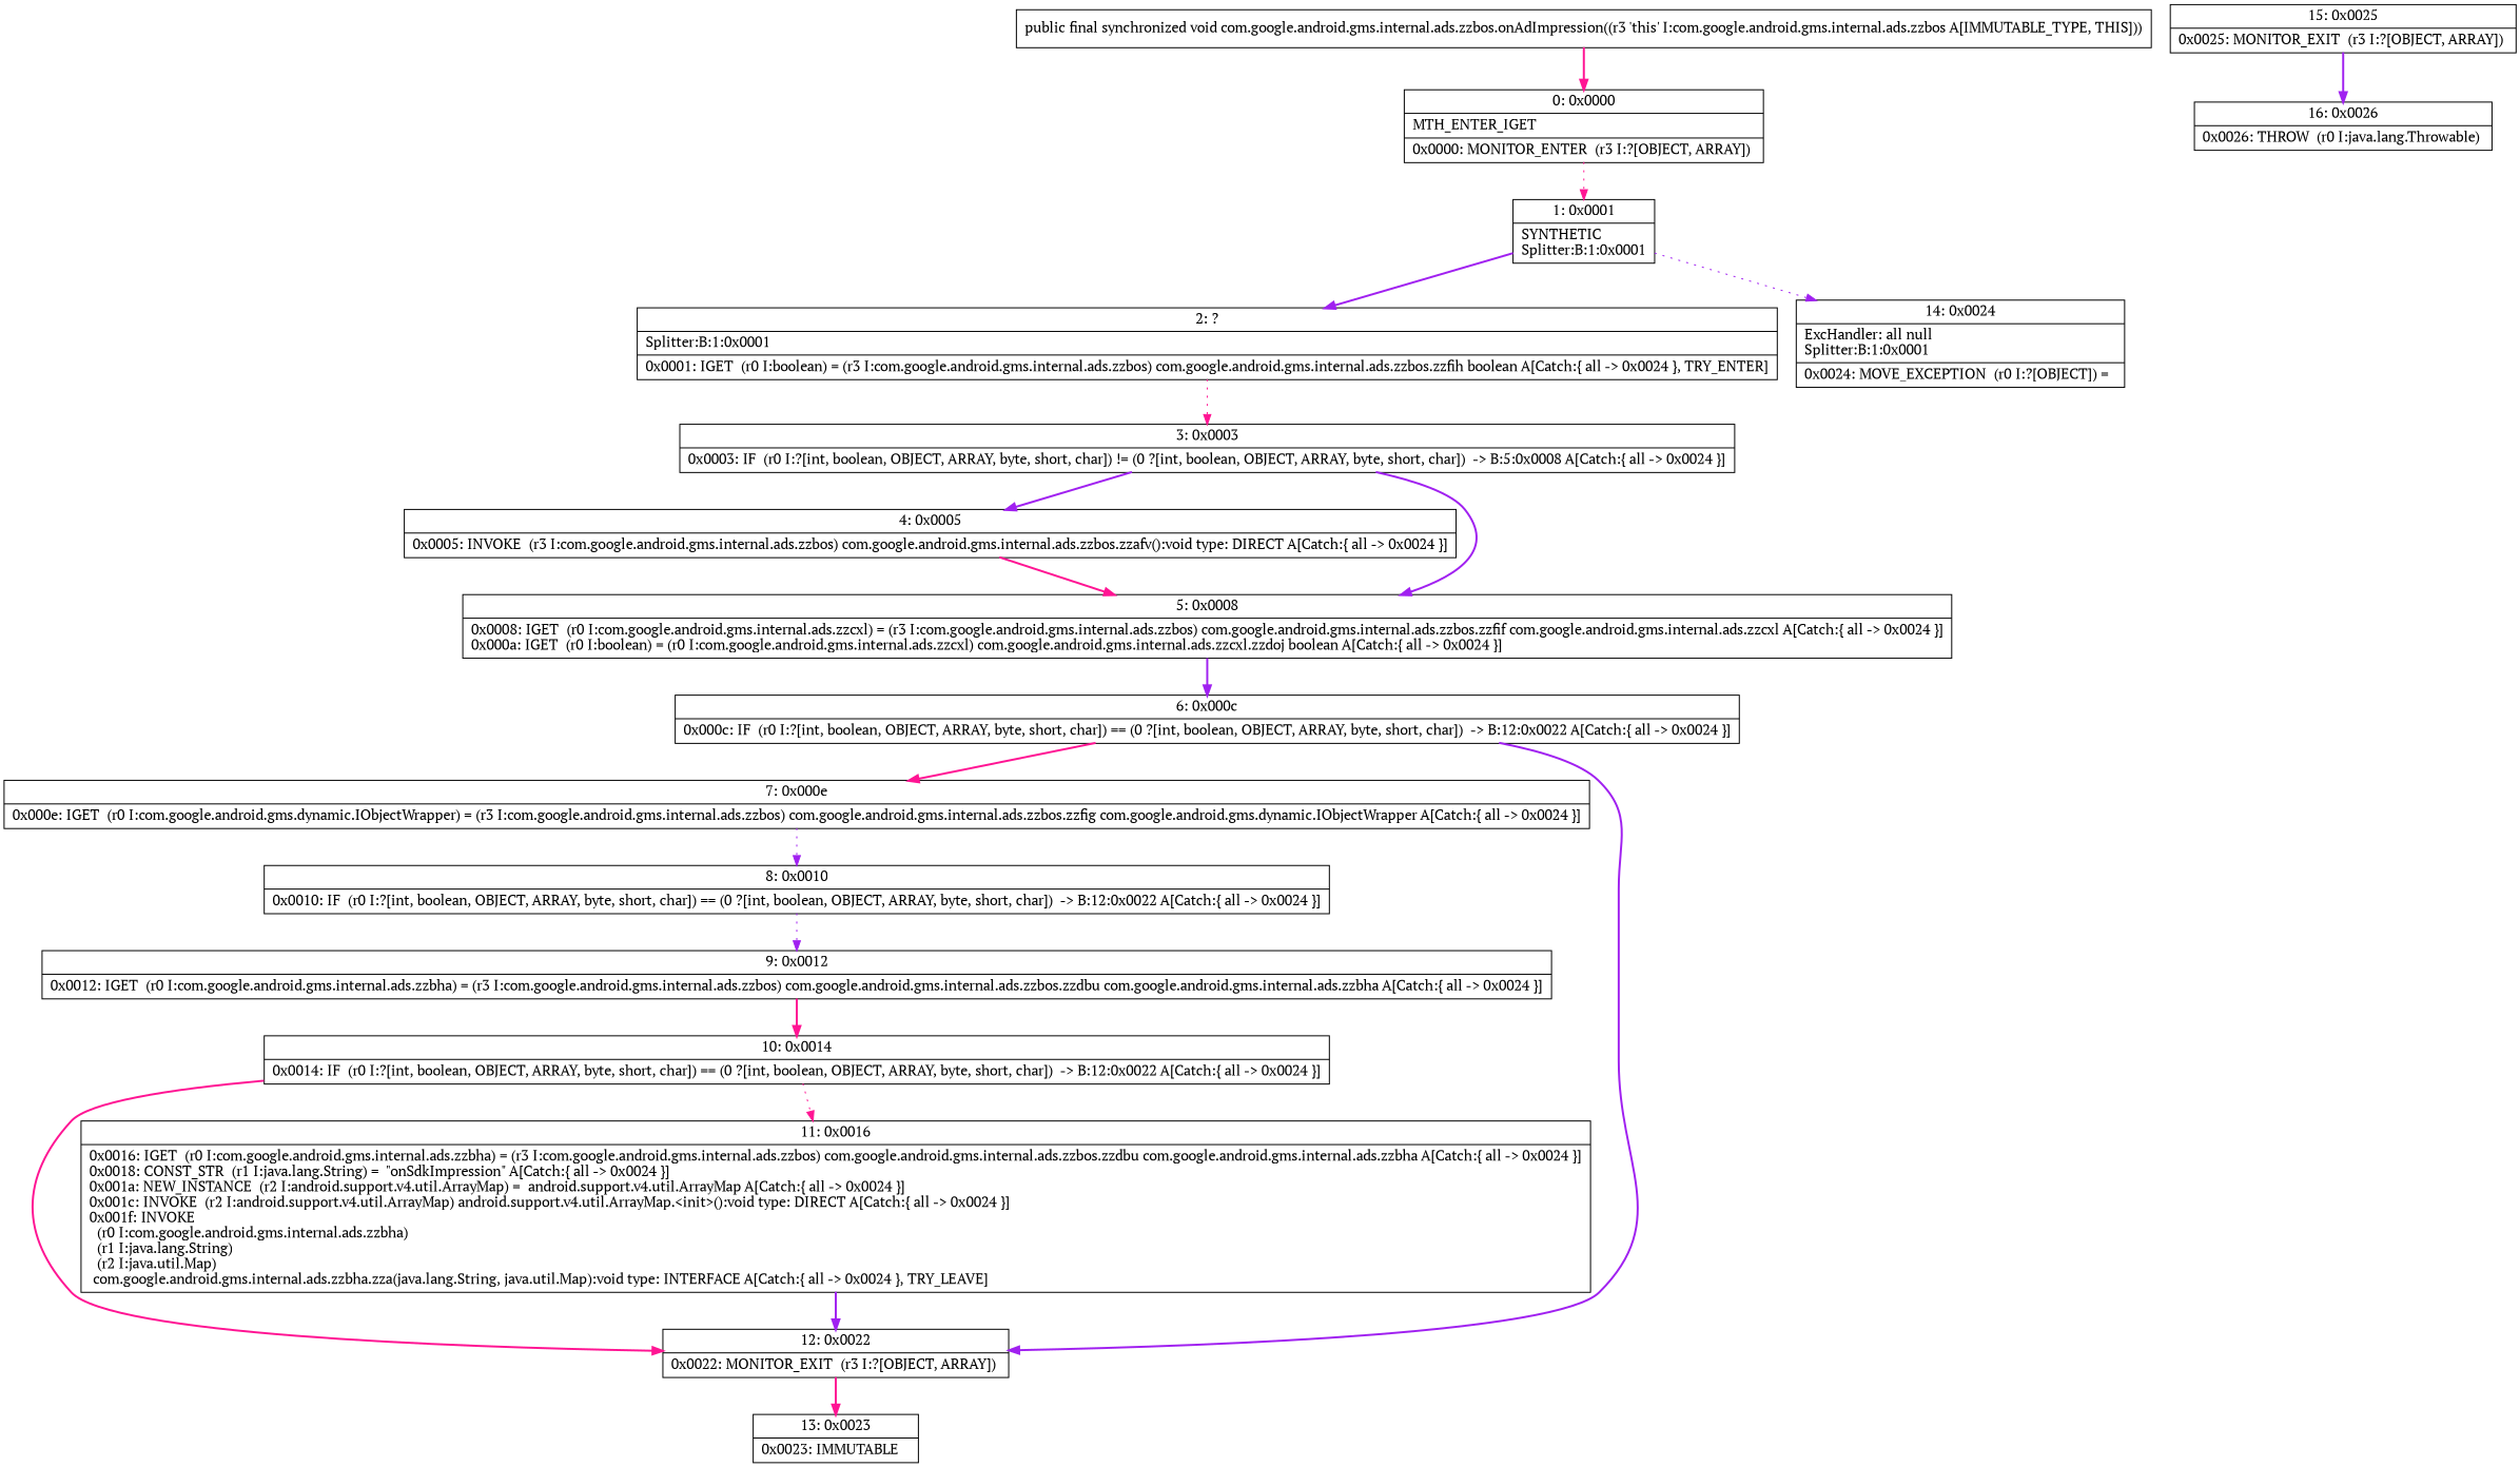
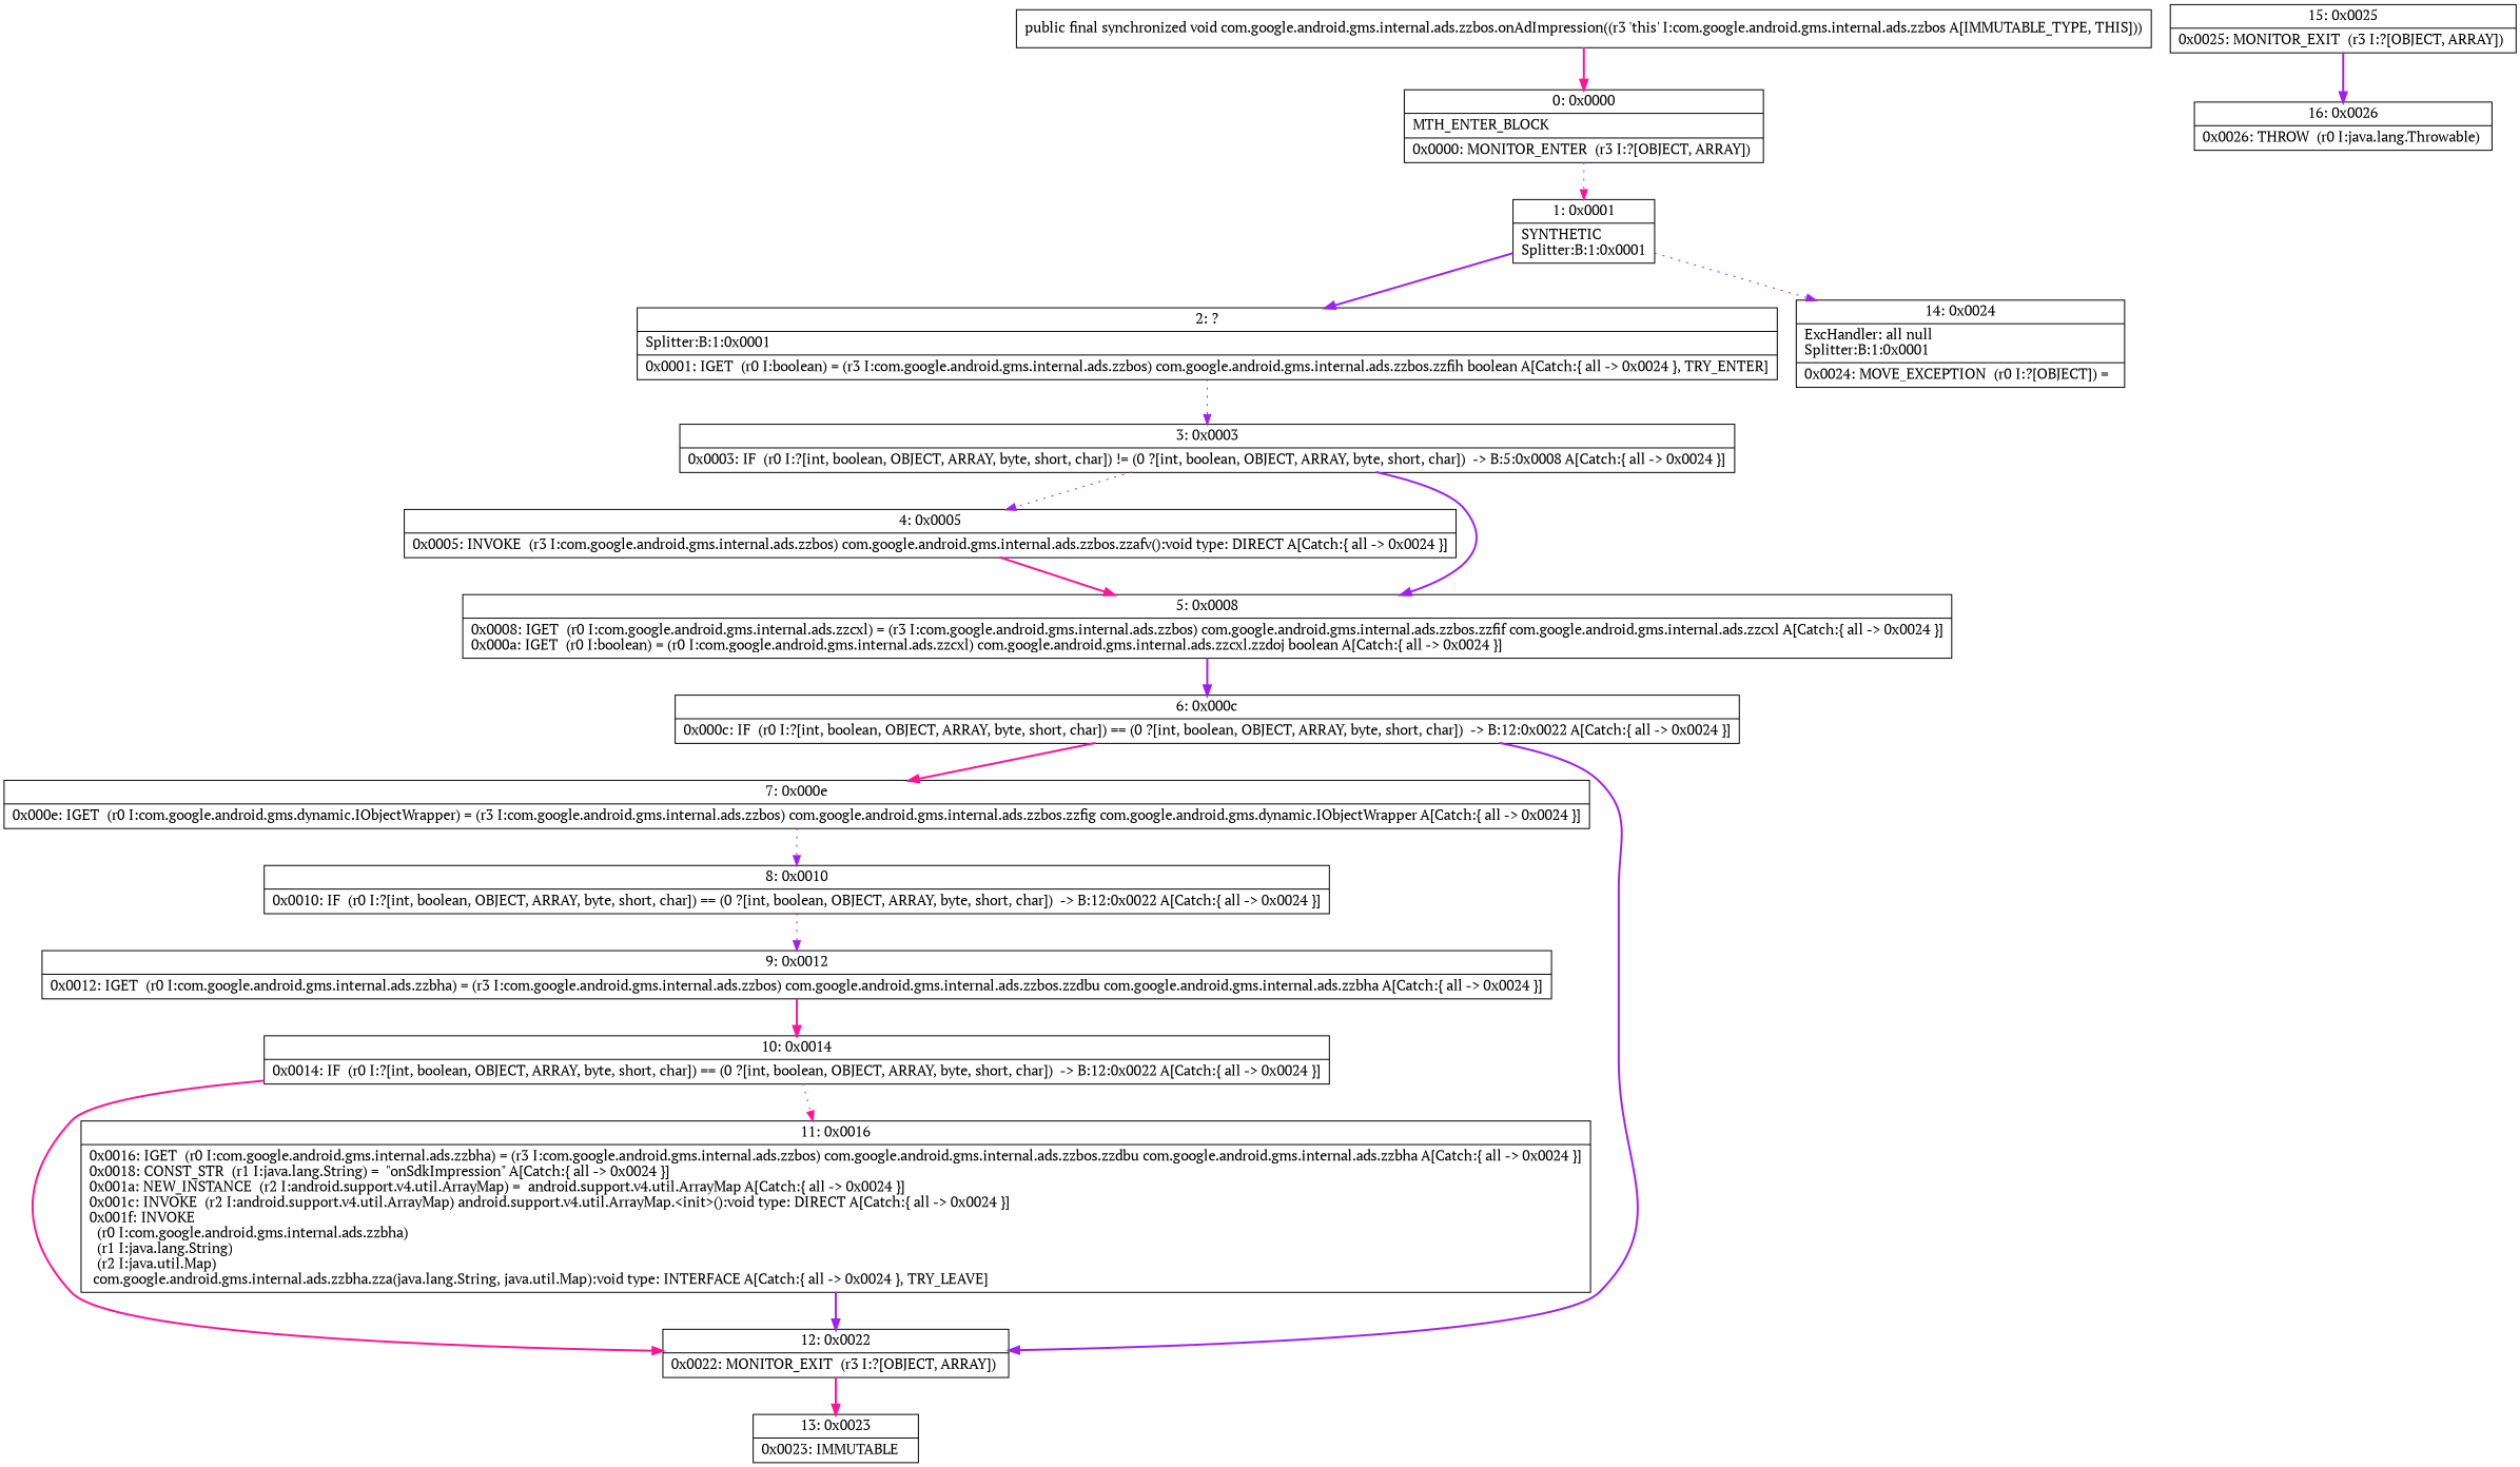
  digraph {
    fontname="PT Serif"
    node [fontname="PT Serif" shape=record]
    edge [color=purple fontname="PT Serif" style=bold]
-   n1 [label="{0\:\ 0x0000|MTH_ENTER_IGET\l|0x0000: MONITOR_ENTER  (r3 I:?[OBJECT, ARRAY]) \l}"]
+   n1 [label="{0\:\ 0x0000|MTH_ENTER_BLOCK\l|0x0000: MONITOR_ENTER  (r3 I:?[OBJECT, ARRAY]) \l}"]
    n2 [label="{1\:\ 0x0001|SYNTHETIC\lSplitter:B:1:0x0001\l}"]
    n3 [label="{2\:\ ?|Splitter:B:1:0x0001\l|0x0001: IGET  (r0 I:boolean) = (r3 I:com.google.android.gms.internal.ads.zzbos) com.google.android.gms.internal.ads.zzbos.zzfih boolean A[Catch:\{ all \-\> 0x0024 \}, TRY_ENTER]\l}"]
    n4 [label="{14\:\ 0x0024|ExcHandler: all null\lSplitter:B:1:0x0001\l|0x0024: MOVE_EXCEPTION  (r0 I:?[OBJECT]) =  \l}"]
    n5 [label="{3\:\ 0x0003|0x0003: IF  (r0 I:?[int, boolean, OBJECT, ARRAY, byte, short, char]) != (0 ?[int, boolean, OBJECT, ARRAY, byte, short, char])  \-\> B:5:0x0008 A[Catch:\{ all \-\> 0x0024 \}]\l}"]
    n6 [label="{4\:\ 0x0005|0x0005: INVOKE  (r3 I:com.google.android.gms.internal.ads.zzbos) com.google.android.gms.internal.ads.zzbos.zzafv():void type: DIRECT A[Catch:\{ all \-\> 0x0024 \}]\l}"]
    n7 [label="{5\:\ 0x0008|0x0008: IGET  (r0 I:com.google.android.gms.internal.ads.zzcxl) = (r3 I:com.google.android.gms.internal.ads.zzbos) com.google.android.gms.internal.ads.zzbos.zzfif com.google.android.gms.internal.ads.zzcxl A[Catch:\{ all \-\> 0x0024 \}]\l0x000a: IGET  (r0 I:boolean) = (r0 I:com.google.android.gms.internal.ads.zzcxl) com.google.android.gms.internal.ads.zzcxl.zzdoj boolean A[Catch:\{ all \-\> 0x0024 \}]\l}"]
    n8 [label="{6\:\ 0x000c|0x000c: IF  (r0 I:?[int, boolean, OBJECT, ARRAY, byte, short, char]) == (0 ?[int, boolean, OBJECT, ARRAY, byte, short, char])  \-\> B:12:0x0022 A[Catch:\{ all \-\> 0x0024 \}]\l}"]
    n9 [label="{7\:\ 0x000e|0x000e: IGET  (r0 I:com.google.android.gms.dynamic.IObjectWrapper) = (r3 I:com.google.android.gms.internal.ads.zzbos) com.google.android.gms.internal.ads.zzbos.zzfig com.google.android.gms.dynamic.IObjectWrapper A[Catch:\{ all \-\> 0x0024 \}]\l}"]
    n10 [label="{12\:\ 0x0022|0x0022: MONITOR_EXIT  (r3 I:?[OBJECT, ARRAY]) \l}"]
    n11 [label="{8\:\ 0x0010|0x0010: IF  (r0 I:?[int, boolean, OBJECT, ARRAY, byte, short, char]) == (0 ?[int, boolean, OBJECT, ARRAY, byte, short, char])  \-\> B:12:0x0022 A[Catch:\{ all \-\> 0x0024 \}]\l}"]
    n12 [label="{13\:\ 0x0023|0x0023: IMMUTABLE   \l}"]
    n13 [label="{9\:\ 0x0012|0x0012: IGET  (r0 I:com.google.android.gms.internal.ads.zzbha) = (r3 I:com.google.android.gms.internal.ads.zzbos) com.google.android.gms.internal.ads.zzbos.zzdbu com.google.android.gms.internal.ads.zzbha A[Catch:\{ all \-\> 0x0024 \}]\l}"]
    n14 [label="{10\:\ 0x0014|0x0014: IF  (r0 I:?[int, boolean, OBJECT, ARRAY, byte, short, char]) == (0 ?[int, boolean, OBJECT, ARRAY, byte, short, char])  \-\> B:12:0x0022 A[Catch:\{ all \-\> 0x0024 \}]\l}"]
    n15 [label="{11\:\ 0x0016|0x0016: IGET  (r0 I:com.google.android.gms.internal.ads.zzbha) = (r3 I:com.google.android.gms.internal.ads.zzbos) com.google.android.gms.internal.ads.zzbos.zzdbu com.google.android.gms.internal.ads.zzbha A[Catch:\{ all \-\> 0x0024 \}]\l0x0018: CONST_STR  (r1 I:java.lang.String) =  \"onSdkImpression\" A[Catch:\{ all \-\> 0x0024 \}]\l0x001a: NEW_INSTANCE  (r2 I:android.support.v4.util.ArrayMap) =  android.support.v4.util.ArrayMap A[Catch:\{ all \-\> 0x0024 \}]\l0x001c: INVOKE  (r2 I:android.support.v4.util.ArrayMap) android.support.v4.util.ArrayMap.\<init\>():void type: DIRECT A[Catch:\{ all \-\> 0x0024 \}]\l0x001f: INVOKE  \l  (r0 I:com.google.android.gms.internal.ads.zzbha)\l  (r1 I:java.lang.String)\l  (r2 I:java.util.Map)\l com.google.android.gms.internal.ads.zzbha.zza(java.lang.String, java.util.Map):void type: INTERFACE A[Catch:\{ all \-\> 0x0024 \}, TRY_LEAVE]\l}"]
    n16 [label="{15\:\ 0x0025|0x0025: MONITOR_EXIT  (r3 I:?[OBJECT, ARRAY]) \l}"]
    n17 [label="{16\:\ 0x0026|0x0026: THROW  (r0 I:java.lang.Throwable) \l}"]
    n18 [label="{public final synchronized void com.google.android.gms.internal.ads.zzbos.onAdImpression((r3 'this' I:com.google.android.gms.internal.ads.zzbos A[IMMUTABLE_TYPE, THIS])) }"]
    n1 -> n2 [color=deeppink style=dotted]
    n2 -> n3
    n2 -> n4 [style=dotted]
-   n3 -> n5 [color=deeppink style=dotted]
-   n5 -> n6
+   n3 -> n5 [style=dotted]
+   n5 -> n6 [style=dotted]
    n5 -> n7
    n6 -> n7 [color=deeppink]
    n7 -> n8
    n8 -> n9 [color=deeppink]
    n8 -> n10
    n9 -> n11 [style=dotted]
    n10 -> n12 [color=deeppink]
    n11 -> n13 [style=dotted]
    n13 -> n14 [color=deeppink]
    n14 -> n10 [color=deeppink]
    n14 -> n15 [color=deeppink style=dotted]
    n15 -> n10
    n16 -> n17
    n18 -> n1 [color=deeppink]
  }
